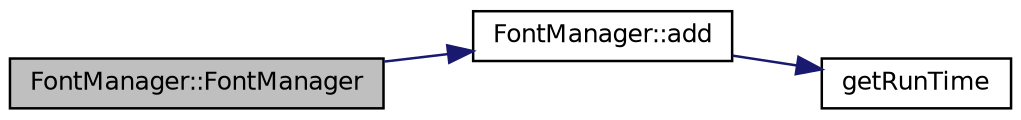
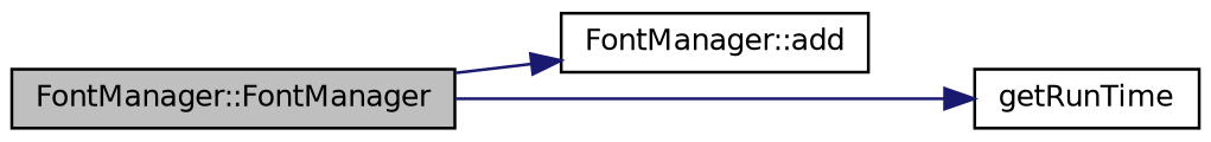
  digraph {
    rankdir=LR
    node [color=black fillcolor=white fontname=Helvetica fontsize=10 shape=record style=filled]
    edge [color=midnightblue fontname=Helvetica fontsize=10 labelfontname=Helvetica labelfontsize=10 style=solid]
    n1 [fillcolor=grey75 fontcolor=black height=0.2 label="FontManager::FontManager" width=0.4]
    n2 [height=0.2 label="FontManager::add" width=0.4]
    n3 [height=0.2 label=getRunTime width=0.4]
    n1 -> n2
-   n2 -> n3
+   n1 -> n3
  }
